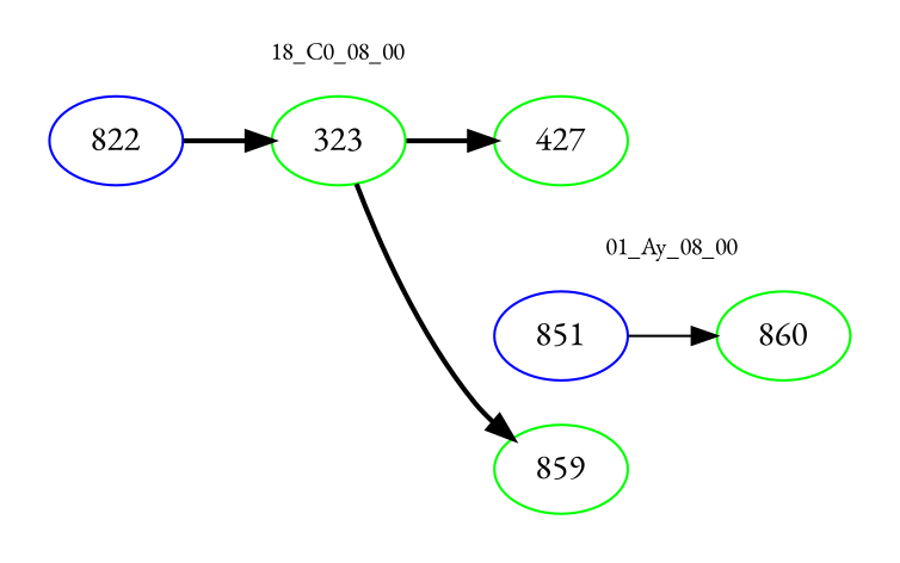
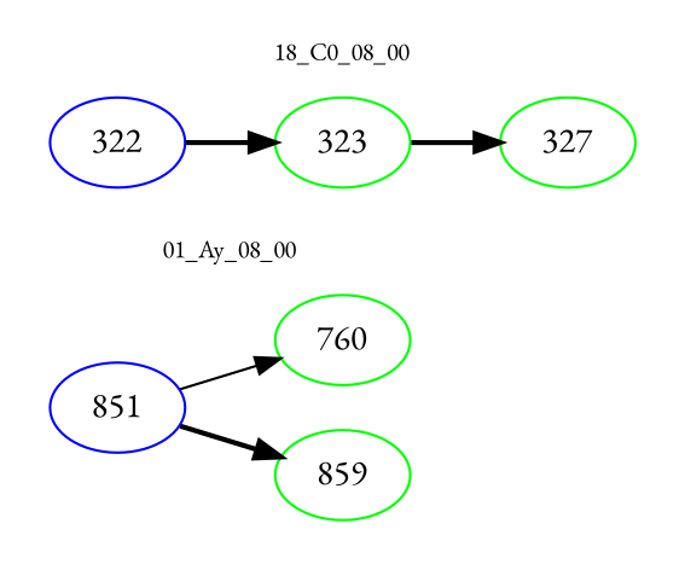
  digraph {
    fontname="EB Garamond"
    rankdir=LR
    node [color=green fontname="EB Garamond"]
    edge [color=black fontname="EB Garamond" style=bold]
    n1 [color=blue label=851]
    n2 [label=859]
-   n3 [label=860]
-   n4 [color=blue label=822]
-   n5 [label=427]
+   n3 [label=760]
+   n4 [color=blue label=322]
+   n5 [label=327]
    n6 [label=323]
    subgraph cluster_1 {
      color=white
      fontsize=10
      label="01_Ay_08_00"
      n1
      n2
      n3
    }
    subgraph cluster_2 {
      color=white
      fontsize=10
      label="18_C0_08_00"
      n4
      n5
      n6
    }
-   n6 -> n2
+   n1 -> n2
    n1 -> n3 [style=solid]
    n4 -> n6
    n6 -> n5
  }
